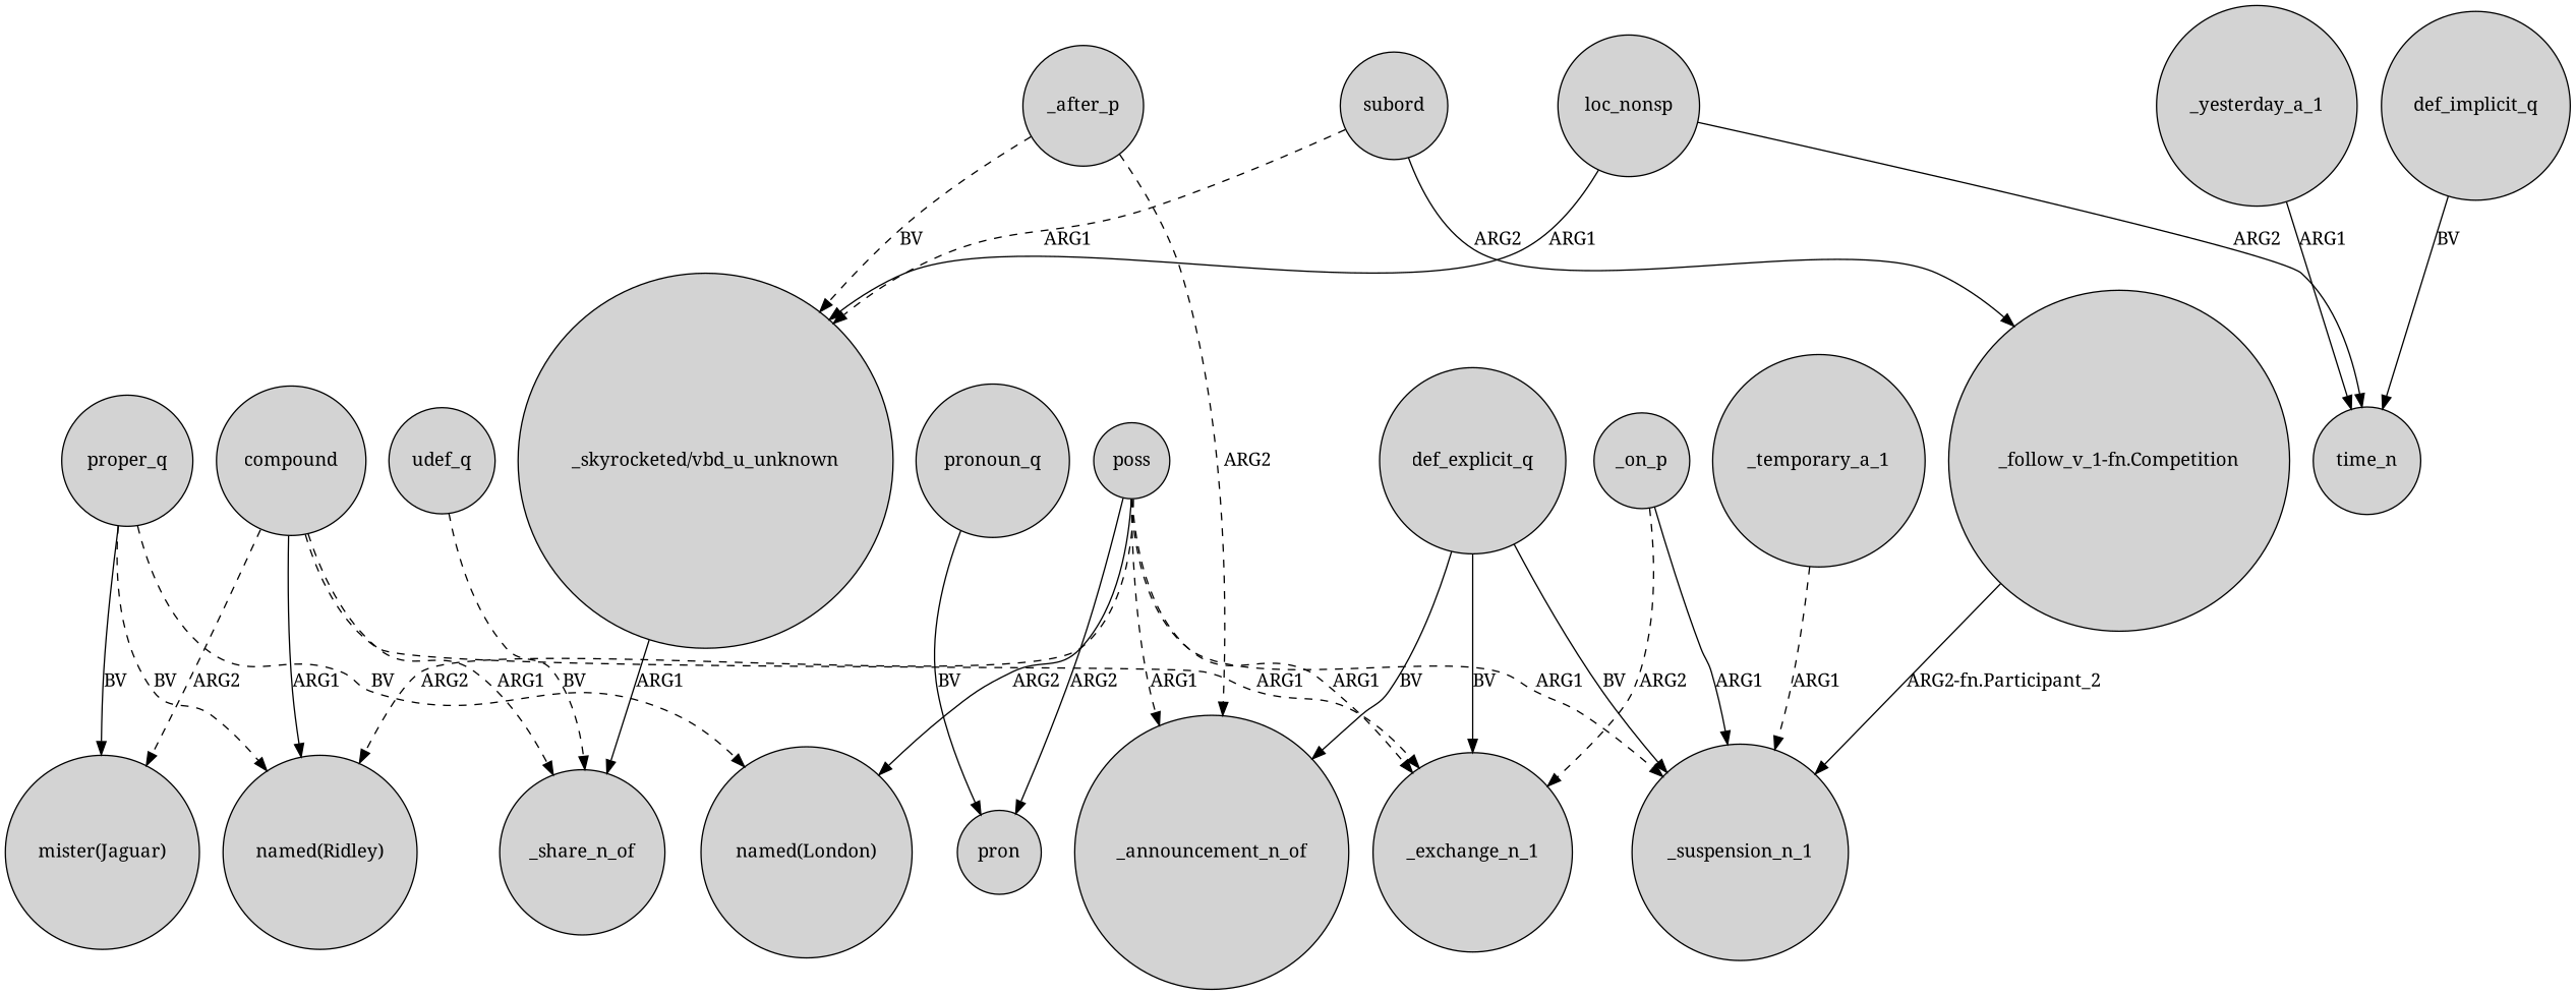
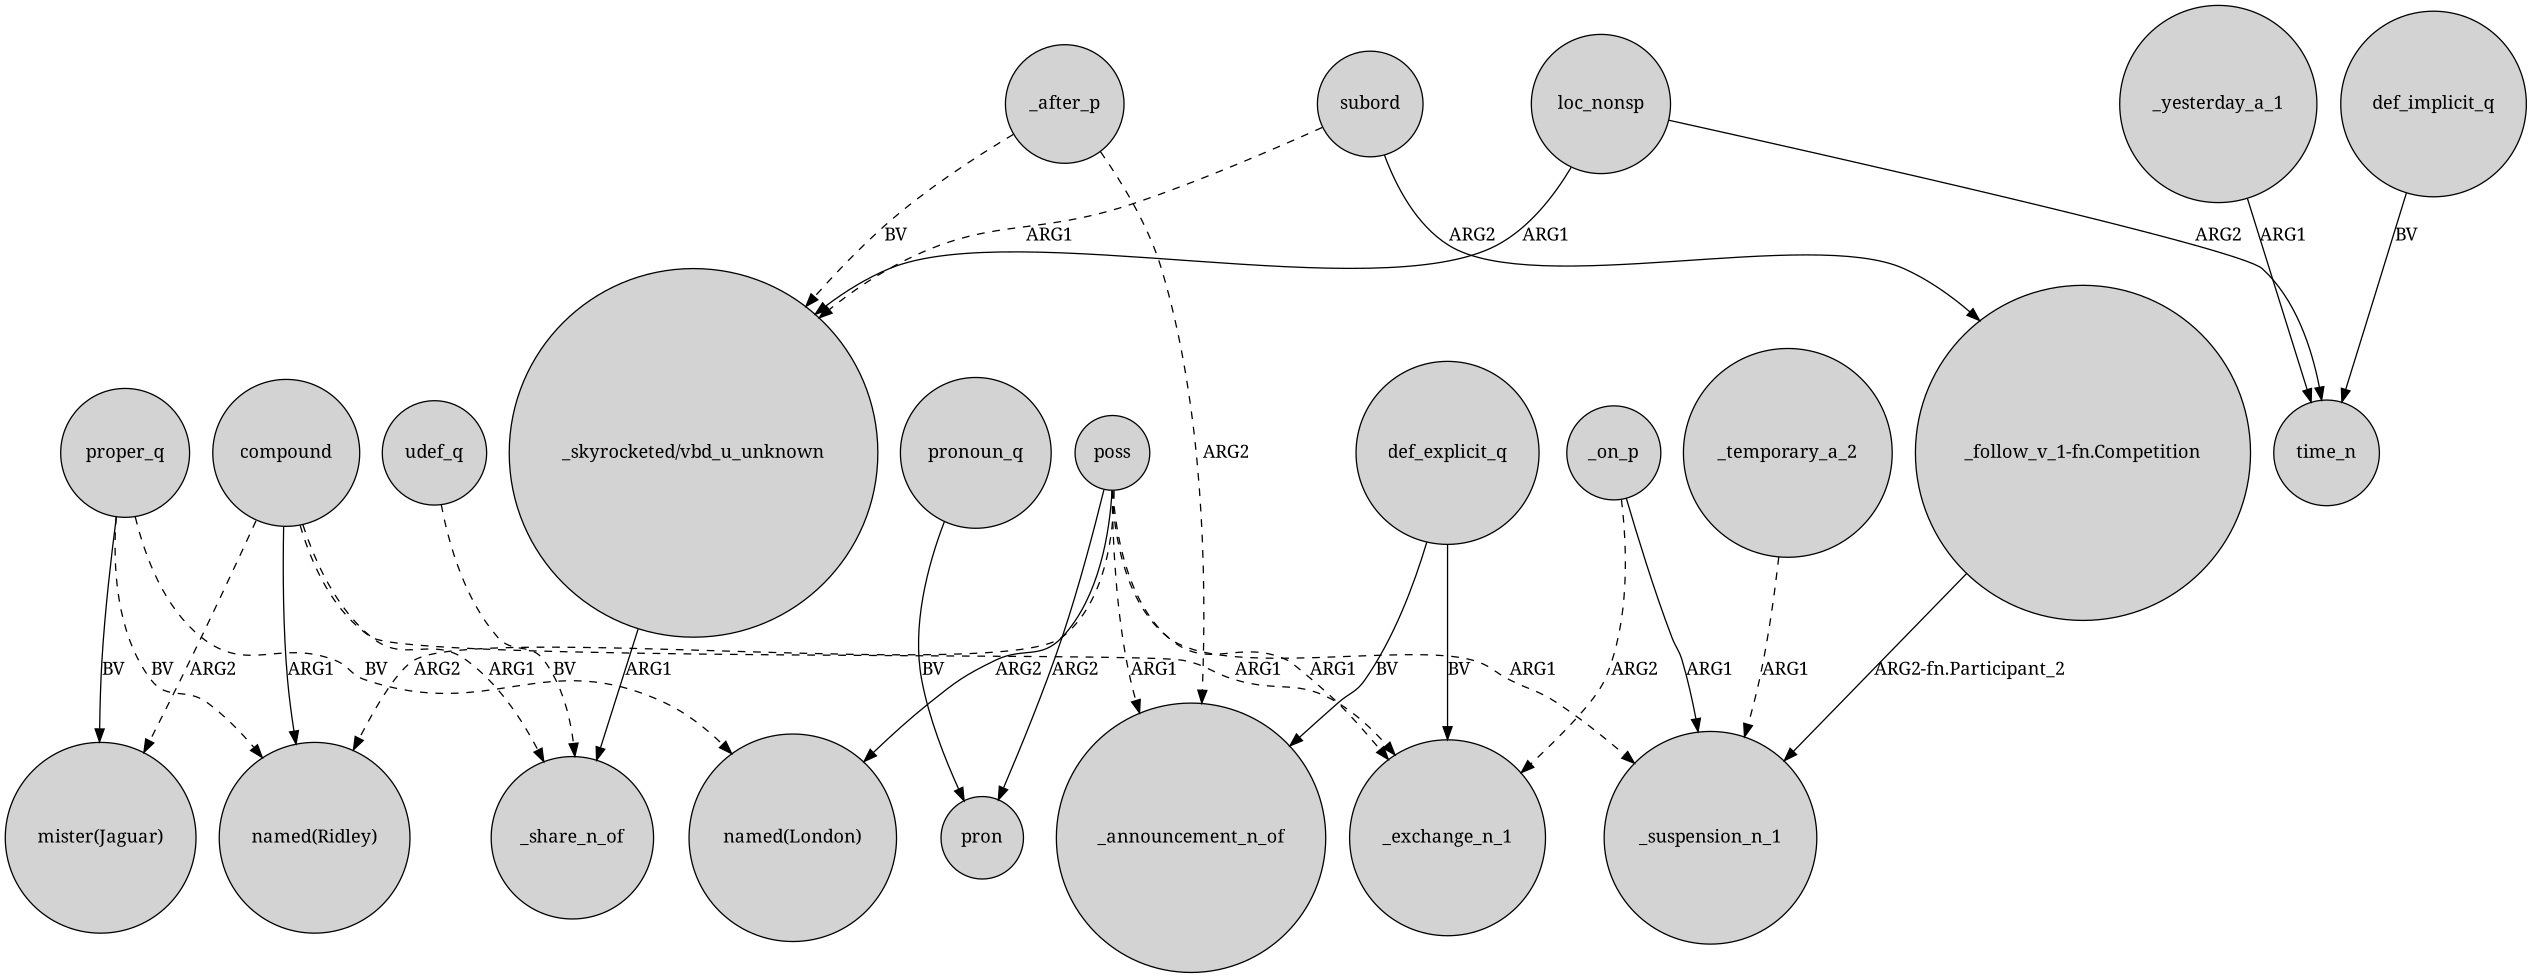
  digraph {
    fontname="Noto Serif"
    node [fontname="Noto Serif" shape=circle style=filled]
    edge [fontname="Noto Serif" style=solid]
    proper_q
    "named(Ridley)"
    "named(London)"
    n4 [label="mister(Jaguar)"]
    compound
    _share_n_of
    _exchange_n_1
    _after_p
    _announcement_n_of
    "_skyrocketed/vbd_u_unknown"
    poss
    _suspension_n_1
    pron
    def_explicit_q
    _yesterday_a_1
    time_n
-   _temporary_a_1
+   _temporary_a_1 [label=_temporary_a_2]
    udef_q
    _on_p
    loc_nonsp
    pronoun_q
    subord
    "_follow_v_1-fn.Competition"
    def_implicit_q
    proper_q -> "named(Ridley)" [label=BV style=dashed]
    proper_q -> "named(London)" [label=BV style=dashed]
    proper_q -> n4 [label=BV]
    compound -> "named(Ridley)" [label=ARG1]
    compound -> n4 [label=ARG2 style=dashed]
    compound -> _share_n_of [label=ARG1 style=dashed]
    compound -> _exchange_n_1 [label=ARG1 style=dashed]
    _after_p -> _announcement_n_of [label=ARG2 style=dashed]
    _after_p -> "_skyrocketed/vbd_u_unknown" [label=BV style=dashed]
    "_skyrocketed/vbd_u_unknown" -> _share_n_of [label=ARG1]
    poss -> "named(Ridley)" [label=ARG2 style=dashed]
    poss -> "named(London)" [label=ARG2]
    poss -> _exchange_n_1 [label=ARG1 style=dashed]
    poss -> _announcement_n_of [label=ARG1 style=dashed]
    poss -> _suspension_n_1 [label=ARG1 style=dashed]
    poss -> pron [label=ARG2]
    def_explicit_q -> _exchange_n_1 [label=BV]
    def_explicit_q -> _announcement_n_of [label=BV]
-   def_explicit_q -> _suspension_n_1 [label=BV]
    _yesterday_a_1 -> time_n [label=ARG1]
    _temporary_a_1 -> _suspension_n_1 [label=ARG1 style=dashed]
    udef_q -> _share_n_of [label=BV style=dashed]
    _on_p -> _exchange_n_1 [label=ARG2 style=dashed]
    _on_p -> _suspension_n_1 [label=ARG1]
    loc_nonsp -> "_skyrocketed/vbd_u_unknown" [label=ARG1]
    loc_nonsp -> time_n [label=ARG2]
    pronoun_q -> pron [label=BV]
    subord -> "_skyrocketed/vbd_u_unknown" [label=ARG1 style=dashed]
    subord -> "_follow_v_1-fn.Competition" [label=ARG2]
    "_follow_v_1-fn.Competition" -> _suspension_n_1 [label="ARG2-fn.Participant_2"]
    def_implicit_q -> time_n [label=BV]
  }
